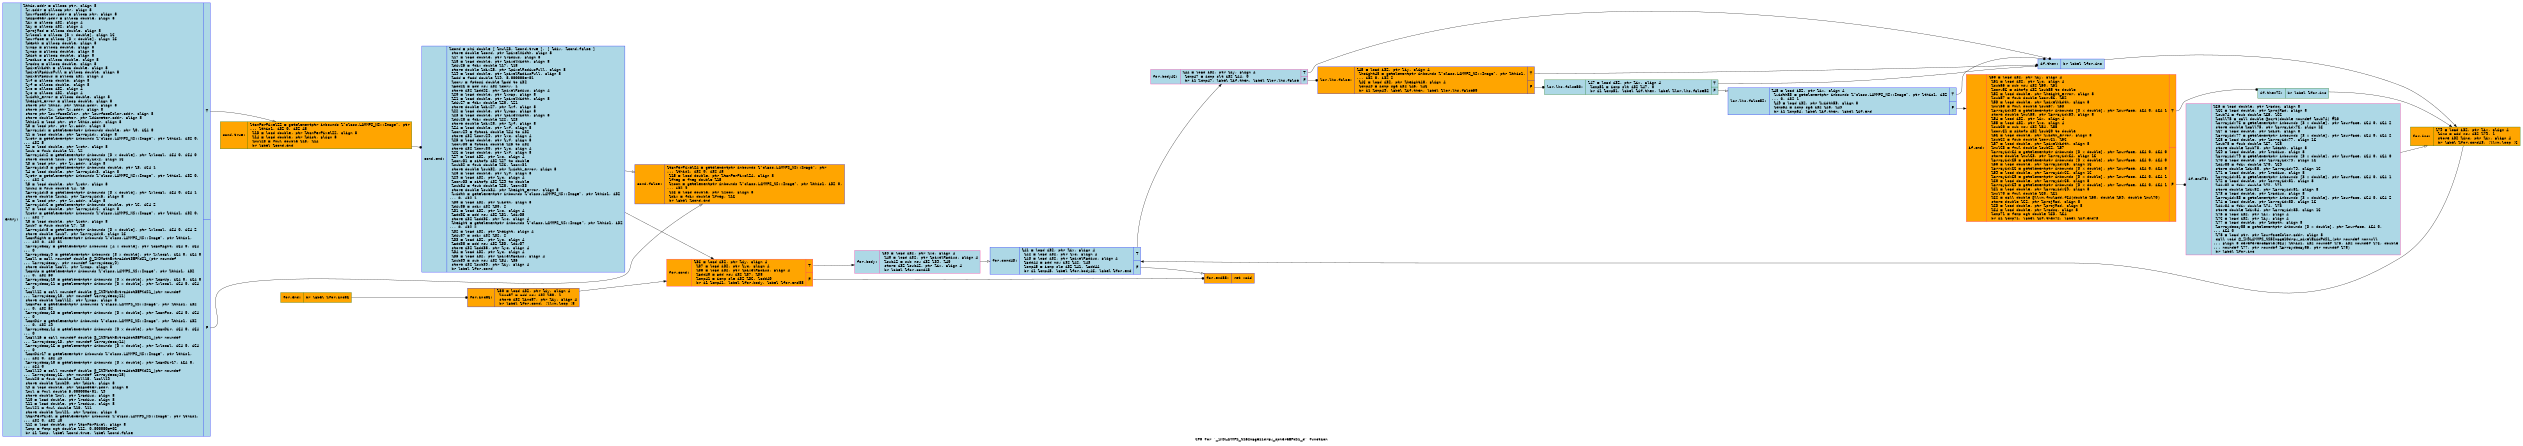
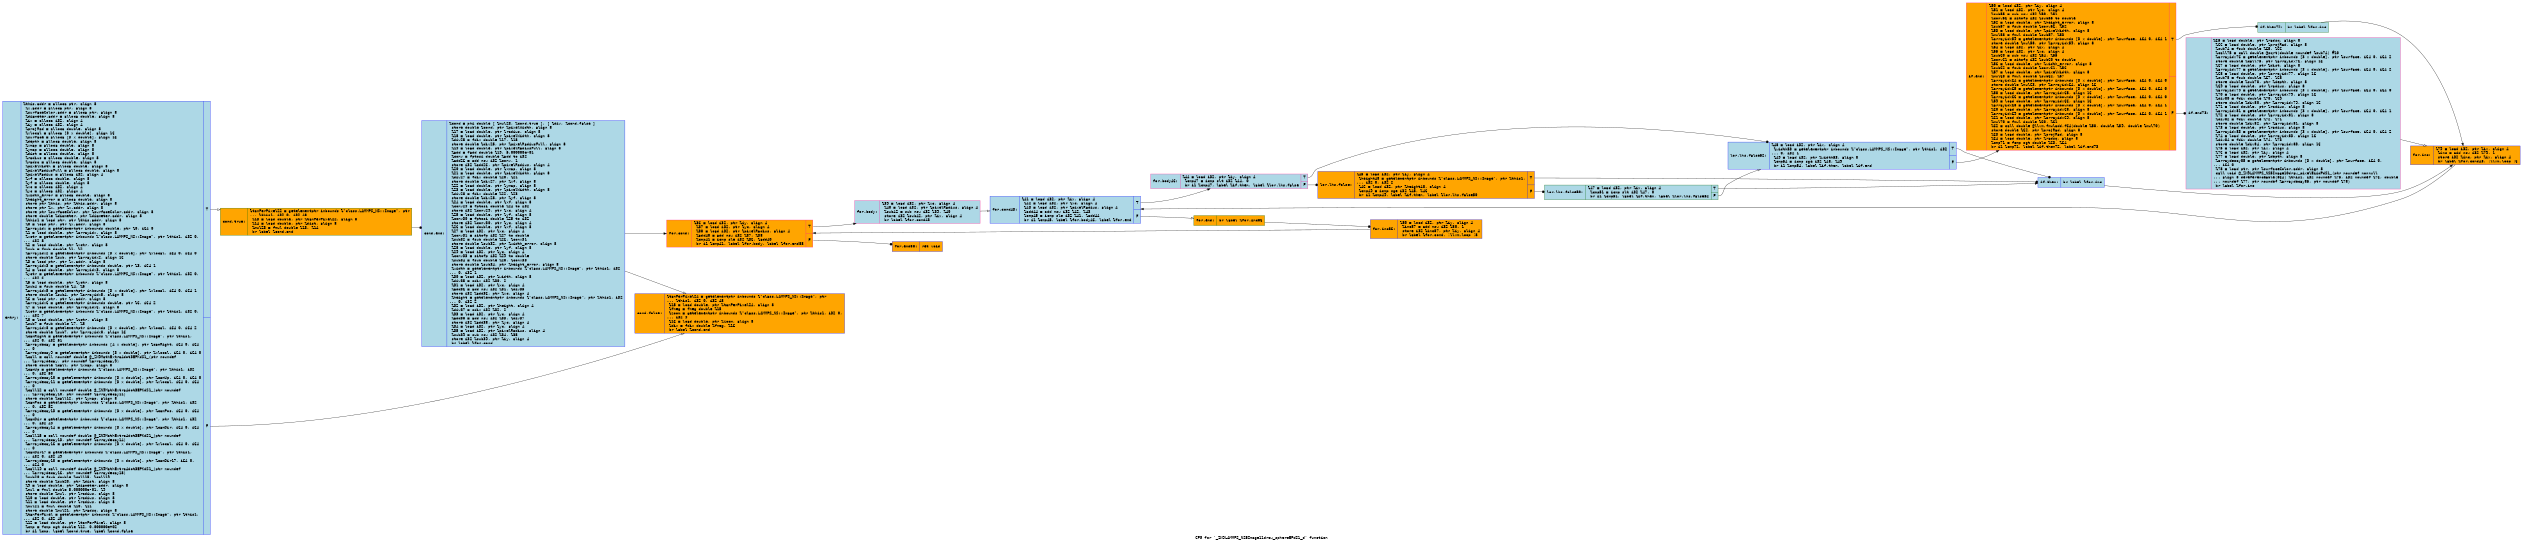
  digraph {
    fontname="DejaVu Sans Mono"
    label="CFG for '_ZN9LAMMPS_NS5Image11draw_sphereEPdS1_d' function"
    rankdir=LR
    node [color=blue fillcolor=lightblue fontname="DejaVu Sans Mono" shape=record style=filled]
    edge [arrowhead=dot fontname="DejaVu Sans Mono"]
    n1 [label="{entry:\l|  %this.addr = alloca ptr, align 8\l  %x.addr = alloca ptr, align 8\l  %surfaceColor.addr = alloca ptr, align 8\l  %diameter.addr = alloca double, align 8\l  %ix = alloca i32, align 4\l  %iy = alloca i32, align 4\l  %projRad = alloca double, align 8\l  %xlocal = alloca [3 x double], align 16\l  %surface = alloca [3 x double], align 16\l  %depth = alloca double, align 8\l  %xmap = alloca double, align 8\l  %ymap = alloca double, align 8\l  %dist = alloca double, align 8\l  %radius = alloca double, align 8\l  %radsq = alloca double, align 8\l  %pixelWidth = alloca double, align 8\l  %pixelRadiusFull = alloca double, align 8\l  %pixelRadius = alloca i32, align 4\l  %xf = alloca double, align 8\l  %yf = alloca double, align 8\l  %xc = alloca i32, align 4\l  %yc = alloca i32, align 4\l  %width_error = alloca double, align 8\l  %height_error = alloca double, align 8\l  store ptr %this, ptr %this.addr, align 8\l  store ptr %x, ptr %x.addr, align 8\l  store ptr %surfaceColor, ptr %surfaceColor.addr, align 8\l  store double %diameter, ptr %diameter.addr, align 8\l  %this1 = load ptr, ptr %this.addr, align 8\l  %0 = load ptr, ptr %x.addr, align 8\l  %arrayidx = getelementptr inbounds double, ptr %0, i64 0\l  %1 = load double, ptr %arrayidx, align 8\l  %xctr = getelementptr inbounds %\"class.LAMMPS_NS::Image\", ptr %this1, i32 0,\l... i32 5\l  %2 = load double, ptr %xctr, align 8\l  %sub = fsub double %1, %2\l  %arrayidx2 = getelementptr inbounds [3 x double], ptr %xlocal, i64 0, i64 0\l  store double %sub, ptr %arrayidx2, align 16\l  %3 = load ptr, ptr %x.addr, align 8\l  %arrayidx3 = getelementptr inbounds double, ptr %3, i64 1\l  %4 = load double, ptr %arrayidx3, align 8\l  %yctr = getelementptr inbounds %\"class.LAMMPS_NS::Image\", ptr %this1, i32 0,\l... i32 6\l  %5 = load double, ptr %yctr, align 8\l  %sub4 = fsub double %4, %5\l  %arrayidx5 = getelementptr inbounds [3 x double], ptr %xlocal, i64 0, i64 1\l  store double %sub4, ptr %arrayidx5, align 8\l  %6 = load ptr, ptr %x.addr, align 8\l  %arrayidx6 = getelementptr inbounds double, ptr %6, i64 2\l  %7 = load double, ptr %arrayidx6, align 8\l  %zctr = getelementptr inbounds %\"class.LAMMPS_NS::Image\", ptr %this1, i32 0,\l... i32 7\l  %8 = load double, ptr %zctr, align 8\l  %sub7 = fsub double %7, %8\l  %arrayidx8 = getelementptr inbounds [3 x double], ptr %xlocal, i64 0, i64 2\l  store double %sub7, ptr %arrayidx8, align 16\l  %camRight = getelementptr inbounds %\"class.LAMMPS_NS::Image\", ptr %this1,\l... i32 0, i32 51\l  %arraydecay = getelementptr inbounds [4 x double], ptr %camRight, i64 0, i64\l... 0\l  %arraydecay9 = getelementptr inbounds [3 x double], ptr %xlocal, i64 0, i64 0\l  %call = call noundef double @_ZN9MathExtra4dot3EPKdS1_(ptr noundef\l... %arraydecay, ptr noundef %arraydecay9)\l  store double %call, ptr %xmap, align 8\l  %camUp = getelementptr inbounds %\"class.LAMMPS_NS::Image\", ptr %this1, i32\l... 0, i32 50\l  %arraydecay10 = getelementptr inbounds [3 x double], ptr %camUp, i64 0, i64 0\l  %arraydecay11 = getelementptr inbounds [3 x double], ptr %xlocal, i64 0, i64\l... 0\l  %call12 = call noundef double @_ZN9MathExtra4dot3EPKdS1_(ptr noundef\l... %arraydecay10, ptr noundef %arraydecay11)\l  store double %call12, ptr %ymap, align 8\l  %camPos = getelementptr inbounds %\"class.LAMMPS_NS::Image\", ptr %this1, i32\l... 0, i32 52\l  %arraydecay13 = getelementptr inbounds [3 x double], ptr %camPos, i64 0, i64\l... 0\l  %camDir = getelementptr inbounds %\"class.LAMMPS_NS::Image\", ptr %this1, i32\l... 0, i32 49\l  %arraydecay14 = getelementptr inbounds [3 x double], ptr %camDir, i64 0, i64\l... 0\l  %call15 = call noundef double @_ZN9MathExtra4dot3EPKdS1_(ptr noundef\l... %arraydecay13, ptr noundef %arraydecay14)\l  %arraydecay16 = getelementptr inbounds [3 x double], ptr %xlocal, i64 0, i64\l... 0\l  %camDir17 = getelementptr inbounds %\"class.LAMMPS_NS::Image\", ptr %this1,\l... i32 0, i32 49\l  %arraydecay18 = getelementptr inbounds [3 x double], ptr %camDir17, i64 0,\l... i64 0\l  %call19 = call noundef double @_ZN9MathExtra4dot3EPKdS1_(ptr noundef\l... %arraydecay16, ptr noundef %arraydecay18)\l  %sub20 = fsub double %call15, %call19\l  store double %sub20, ptr %dist, align 8\l  %9 = load double, ptr %diameter.addr, align 8\l  %mul = fmul double 5.000000e-01, %9\l  store double %mul, ptr %radius, align 8\l  %10 = load double, ptr %radius, align 8\l  %11 = load double, ptr %radius, align 8\l  %mul21 = fmul double %10, %11\l  store double %mul21, ptr %radsq, align 8\l  %tanPerPixel = getelementptr inbounds %\"class.LAMMPS_NS::Image\", ptr %this1,\l... i32 0, i32 48\l  %12 = load double, ptr %tanPerPixel, align 8\l  %cmp = fcmp ogt double %12, 0.000000e+02\l  br i1 %cmp, label %cond.true, label %cond.false\l|{<s0>T|<s1>F}}"]
    n2 [color=darkgreen fillcolor=orange label="{cond.true:\l|  %tanPerPixel22 = getelementptr inbounds %\"class.LAMMPS_NS::Image\", ptr\l... %this1, i32 0, i32 48\l  %13 = load double, ptr %tanPerPixel22, align 8\l  %14 = load double, ptr %dist, align 8\l  %mul23 = fmul double %13, %14\l  br label %cond.end\l}"]
    n3 [fillcolor=orange label="{cond.false:\l|  %tanPerPixel24 = getelementptr inbounds %\"class.LAMMPS_NS::Image\", ptr\l... %this1, i32 0, i32 48\l  %15 = load double, ptr %tanPerPixel24, align 8\l  %fneg = fneg double %15\l  %zoom = getelementptr inbounds %\"class.LAMMPS_NS::Image\", ptr %this1, i32 0,\l... i32 9\l  %16 = load double, ptr %zoom, align 8\l  %div = fdiv double %fneg, %16\l  br label %cond.end\l}"]
    n4 [label="{cond.end:\l|  %cond = phi double [ %mul23, %cond.true ], [ %div, %cond.false ]\l  store double %cond, ptr %pixelWidth, align 8\l  %17 = load double, ptr %radius, align 8\l  %18 = load double, ptr %pixelWidth, align 8\l  %div25 = fdiv double %17, %18\l  store double %div25, ptr %pixelRadiusFull, align 8\l  %19 = load double, ptr %pixelRadiusFull, align 8\l  %add = fadd double %19, 5.000000e-01\l  %conv = fptosi double %add to i32\l  %add26 = add nsw i32 %conv, 1\l  store i32 %add26, ptr %pixelRadius, align 4\l  %20 = load double, ptr %xmap, align 8\l  %21 = load double, ptr %pixelWidth, align 8\l  %div27 = fdiv double %20, %21\l  store double %div27, ptr %xf, align 8\l  %22 = load double, ptr %ymap, align 8\l  %23 = load double, ptr %pixelWidth, align 8\l  %div28 = fdiv double %22, %23\l  store double %div28, ptr %yf, align 8\l  %24 = load double, ptr %xf, align 8\l  %conv29 = fptosi double %24 to i32\l  store i32 %conv29, ptr %xc, align 4\l  %25 = load double, ptr %yf, align 8\l  %conv30 = fptosi double %25 to i32\l  store i32 %conv30, ptr %yc, align 4\l  %26 = load double, ptr %xf, align 8\l  %27 = load i32, ptr %xc, align 4\l  %conv31 = sitofp i32 %27 to double\l  %sub32 = fsub double %26, %conv31\l  store double %sub32, ptr %width_error, align 8\l  %28 = load double, ptr %yf, align 8\l  %29 = load i32, ptr %yc, align 4\l  %conv33 = sitofp i32 %29 to double\l  %sub34 = fsub double %28, %conv33\l  store double %sub34, ptr %height_error, align 8\l  %width = getelementptr inbounds %\"class.LAMMPS_NS::Image\", ptr %this1, i32\l... 0, i32 1\l  %30 = load i32, ptr %width, align 8\l  %div35 = sdiv i32 %30, 2\l  %31 = load i32, ptr %xc, align 4\l  %add36 = add nsw i32 %31, %div35\l  store i32 %add36, ptr %xc, align 4\l  %height = getelementptr inbounds %\"class.LAMMPS_NS::Image\", ptr %this1, i32\l... 0, i32 2\l  %32 = load i32, ptr %height, align 4\l  %div37 = sdiv i32 %32, 2\l  %33 = load i32, ptr %yc, align 4\l  %add38 = add nsw i32 %33, %div37\l  store i32 %add38, ptr %yc, align 4\l  %34 = load i32, ptr %yc, align 4\l  %35 = load i32, ptr %pixelRadius, align 4\l  %sub39 = sub nsw i32 %34, %35\l  store i32 %sub39, ptr %iy, align 4\l  br label %for.cond\l}"]
    n5 [color=deeppink fillcolor=orange label="{for.cond:\l|  %36 = load i32, ptr %iy, align 4\l  %37 = load i32, ptr %yc, align 4\l  %38 = load i32, ptr %pixelRadius, align 4\l  %add40 = add nsw i32 %37, %38\l  %cmp41 = icmp sle i32 %36, %add40\l  br i1 %cmp41, label %for.body, label %for.end88\l|{<s0>T|<s1>F}}"]
    n6 [color=deeppink label="{for.body:\l|  %39 = load i32, ptr %xc, align 4\l  %40 = load i32, ptr %pixelRadius, align 4\l  %sub42 = sub nsw i32 %39, %40\l  store i32 %sub42, ptr %ix, align 4\l  br label %for.cond43\l}"]
    n7 [fillcolor=orange label="{for.end88:\l|  ret void\l}"]
    n8 [label="{for.cond43:\l|  %41 = load i32, ptr %ix, align 4\l  %42 = load i32, ptr %xc, align 4\l  %43 = load i32, ptr %pixelRadius, align 4\l  %add44 = add nsw i32 %42, %43\l  %cmp45 = icmp sle i32 %41, %add44\l  br i1 %cmp45, label %for.body46, label %for.end\l|{<s0>T|<s1>F}}"]
    n9 [color=deeppink label="{for.body46:\l|  %44 = load i32, ptr %iy, align 4\l  %cmp47 = icmp slt i32 %44, 0\l  br i1 %cmp47, label %if.then, label %lor.lhs.false\l|{<s0>T|<s1>F}}"]
    n10 [color=darkgreen fillcolor=orange label="{for.end:\l|  br label %for.inc86\l}"]
    n11 [label="{if.then:\l|  br label %for.inc\l}"]
    n12 [fillcolor=orange label="{lor.lhs.false:\l|  %45 = load i32, ptr %iy, align 4\l  %height48 = getelementptr inbounds %\"class.LAMMPS_NS::Image\", ptr %this1,\l... i32 0, i32 2\l  %46 = load i32, ptr %height48, align 4\l  %cmp49 = icmp sge i32 %45, %46\l  br i1 %cmp49, label %if.then, label %lor.lhs.false50\l|{<s0>T|<s1>F}}"]
    n13 [fillcolor=orange label="{for.inc86:\l|  %80 = load i32, ptr %iy, align 4\l  %inc87 = add nsw i32 %80, 1\l  store i32 %inc87, ptr %iy, align 4\l  br label %for.cond, !llvm.loop !8\l}"]
-   n14 [color=darkgreen fillcolor=orange label="{for.inc:\l|  %79 = load i32, ptr %ix, align 4\l  %inc = add nsw i32 %79, 1\l  store i32 %inc, ptr %ix, align 4\l  br label %for.cond43, !llvm.loop !6\l}"]
+   n14 [fillcolor=orange label="{for.inc:\l|  %79 = load i32, ptr %ix, align 4\l  %inc = add nsw i32 %79, 1\l  store i32 %inc, ptr %ix, align 4\l  br label %for.cond43, !llvm.loop !6\l}"]
    n15 [color=darkgreen label="{lor.lhs.false50:\l|  %47 = load i32, ptr %ix, align 4\l  %cmp51 = icmp slt i32 %47, 0\l  br i1 %cmp51, label %if.then, label %lor.lhs.false52\l|{<s0>T|<s1>F}}"]
    n16 [label="{lor.lhs.false52:\l|  %48 = load i32, ptr %ix, align 4\l  %width53 = getelementptr inbounds %\"class.LAMMPS_NS::Image\", ptr %this1, i32\l... 0, i32 1\l  %49 = load i32, ptr %width53, align 8\l  %cmp54 = icmp sge i32 %48, %49\l  br i1 %cmp54, label %if.then, label %if.end\l|{<s0>T|<s1>F}}"]
    n17 [color=deeppink fillcolor=orange label="{if.end:\l|  %50 = load i32, ptr %iy, align 4\l  %51 = load i32, ptr %yc, align 4\l  %sub55 = sub nsw i32 %50, %51\l  %conv56 = sitofp i32 %sub55 to double\l  %52 = load double, ptr %height_error, align 8\l  %sub57 = fsub double %conv56, %52\l  %53 = load double, ptr %pixelWidth, align 8\l  %mul58 = fmul double %sub57, %53\l  %arrayidx59 = getelementptr inbounds [3 x double], ptr %surface, i64 0, i64 1\l  store double %mul58, ptr %arrayidx59, align 8\l  %54 = load i32, ptr %ix, align 4\l  %55 = load i32, ptr %xc, align 4\l  %sub60 = sub nsw i32 %54, %55\l  %conv61 = sitofp i32 %sub60 to double\l  %56 = load double, ptr %width_error, align 8\l  %sub62 = fsub double %conv61, %56\l  %57 = load double, ptr %pixelWidth, align 8\l  %mul63 = fmul double %sub62, %57\l  %arrayidx64 = getelementptr inbounds [3 x double], ptr %surface, i64 0, i64 0\l  store double %mul63, ptr %arrayidx64, align 16\l  %arrayidx65 = getelementptr inbounds [3 x double], ptr %surface, i64 0, i64 0\l  %58 = load double, ptr %arrayidx65, align 16\l  %arrayidx66 = getelementptr inbounds [3 x double], ptr %surface, i64 0, i64 0\l  %59 = load double, ptr %arrayidx66, align 16\l  %arrayidx68 = getelementptr inbounds [3 x double], ptr %surface, i64 0, i64 1\l  %60 = load double, ptr %arrayidx68, align 8\l  %arrayidx69 = getelementptr inbounds [3 x double], ptr %surface, i64 0, i64 1\l  %61 = load double, ptr %arrayidx69, align 8\l  %mul70 = fmul double %60, %61\l  %62 = call double @llvm.fmuladd.f64(double %58, double %59, double %mul70)\l  store double %62, ptr %projRad, align 8\l  %63 = load double, ptr %projRad, align 8\l  %64 = load double, ptr %radsq, align 8\l  %cmp71 = fcmp ogt double %63, %64\l  br i1 %cmp71, label %if.then72, label %if.end73\l|{<s0>T|<s1>F}}"]
    n18 [color=darkgreen label="{if.then72:\l|  br label %for.inc\l}"]
    n19 [color=deeppink label="{if.end73:\l|  %65 = load double, ptr %radsq, align 8\l  %66 = load double, ptr %projRad, align 8\l  %sub74 = fsub double %65, %66\l  %call75 = call double @sqrt(double noundef %sub74) #10\l  %arrayidx76 = getelementptr inbounds [3 x double], ptr %surface, i64 0, i64 2\l  store double %call75, ptr %arrayidx76, align 16\l  %67 = load double, ptr %dist, align 8\l  %arrayidx77 = getelementptr inbounds [3 x double], ptr %surface, i64 0, i64 2\l  %68 = load double, ptr %arrayidx77, align 16\l  %sub78 = fsub double %67, %68\l  store double %sub78, ptr %depth, align 8\l  %69 = load double, ptr %radius, align 8\l  %arrayidx79 = getelementptr inbounds [3 x double], ptr %surface, i64 0, i64 0\l  %70 = load double, ptr %arrayidx79, align 16\l  %div80 = fdiv double %70, %69\l  store double %div80, ptr %arrayidx79, align 16\l  %71 = load double, ptr %radius, align 8\l  %arrayidx81 = getelementptr inbounds [3 x double], ptr %surface, i64 0, i64 1\l  %72 = load double, ptr %arrayidx81, align 8\l  %div82 = fdiv double %72, %71\l  store double %div82, ptr %arrayidx81, align 8\l  %73 = load double, ptr %radius, align 8\l  %arrayidx83 = getelementptr inbounds [3 x double], ptr %surface, i64 0, i64 2\l  %74 = load double, ptr %arrayidx83, align 16\l  %div84 = fdiv double %74, %73\l  store double %div84, ptr %arrayidx83, align 16\l  %75 = load i32, ptr %ix, align 4\l  %76 = load i32, ptr %iy, align 4\l  %77 = load double, ptr %depth, align 8\l  %arraydecay85 = getelementptr inbounds [3 x double], ptr %surface, i64 0,\l... i64 0\l  %78 = load ptr, ptr %surfaceColor.addr, align 8\l  call void @_ZN9LAMMPS_NS5Image10draw_pixelEiidPdS1_(ptr noundef nonnull\l... align 8 dereferenceable(864) %this1, i32 noundef %75, i32 noundef %76, double\l... noundef %77, ptr noundef %arraydecay85, ptr noundef %78)\l  br label %for.inc\l}"]
    n1 -> n2 [arrowhead=onormal tailport=s0]
    n1 -> n3 [arrowhead=onormal tailport=s1]
    n2 -> n4
    n4 -> n3 [arrowhead=onormal]
    n4 -> n5 [arrowhead=normal]
    n5 -> n6 [arrowhead=normal tailport=s0]
    n5 -> n7 [tailport=s1]
    n6 -> n8 [arrowhead=onormal]
    n8 -> n9 [arrowhead=normal tailport=s0]
-   n8 -> n7 [arrowhead=onormal tailport=s1]
-   n9 -> n11 [tailport=s0]
+   n8 -> n10 [arrowhead=onormal tailport=s1]
+   n9 -> n16 [tailport=s0]
    n9 -> n12 [tailport=s1]
    n10 -> n13
    n11 -> n14 [arrowhead=normal]
    n12 -> n11 [tailport=s0]
    n12 -> n15 [tailport=s1]
    n13 -> n5 [arrowhead=normal]
    n14 -> n8 [arrowhead=normal]
    n15 -> n11 [arrowhead=normal tailport=s0]
    n15 -> n16 [arrowhead=onormal tailport=s1]
    n16 -> n11 [tailport=s0]
    n16 -> n17 [arrowhead=normal tailport=s1]
    n17 -> n18 [tailport=s0]
    n17 -> n19 [tailport=s1]
    n18 -> n14 [arrowhead=normal]
    n19 -> n14 [arrowhead=onormal]
  }
